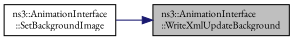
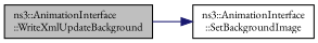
  digraph {
    rankdir=RL
    fontname="EB Garamond"
    node [color=black fontname="EB Garamond" fontsize=10 shape=record style=filled]
    n1 [fillcolor=grey75 fontcolor=black height=0.2 label="ns3::AnimationInterface\l::WriteXmlUpdateBackground" width=0.4]
    n2 [fillcolor=white height=0.2 label="ns3::AnimationInterface\l::SetBackgroundImage" width=0.4]
-   n1 -> n2 [color=midnightblue dir=back fontname="EB Garamond" fontsize=10 labelfontname=Helvetica labelfontsize=10 style=solid]
+   n2 -> n1 [color=midnightblue dir=back fontname="EB Garamond" fontsize=10 labelfontname=Helvetica labelfontsize=10 style=solid]
  }
